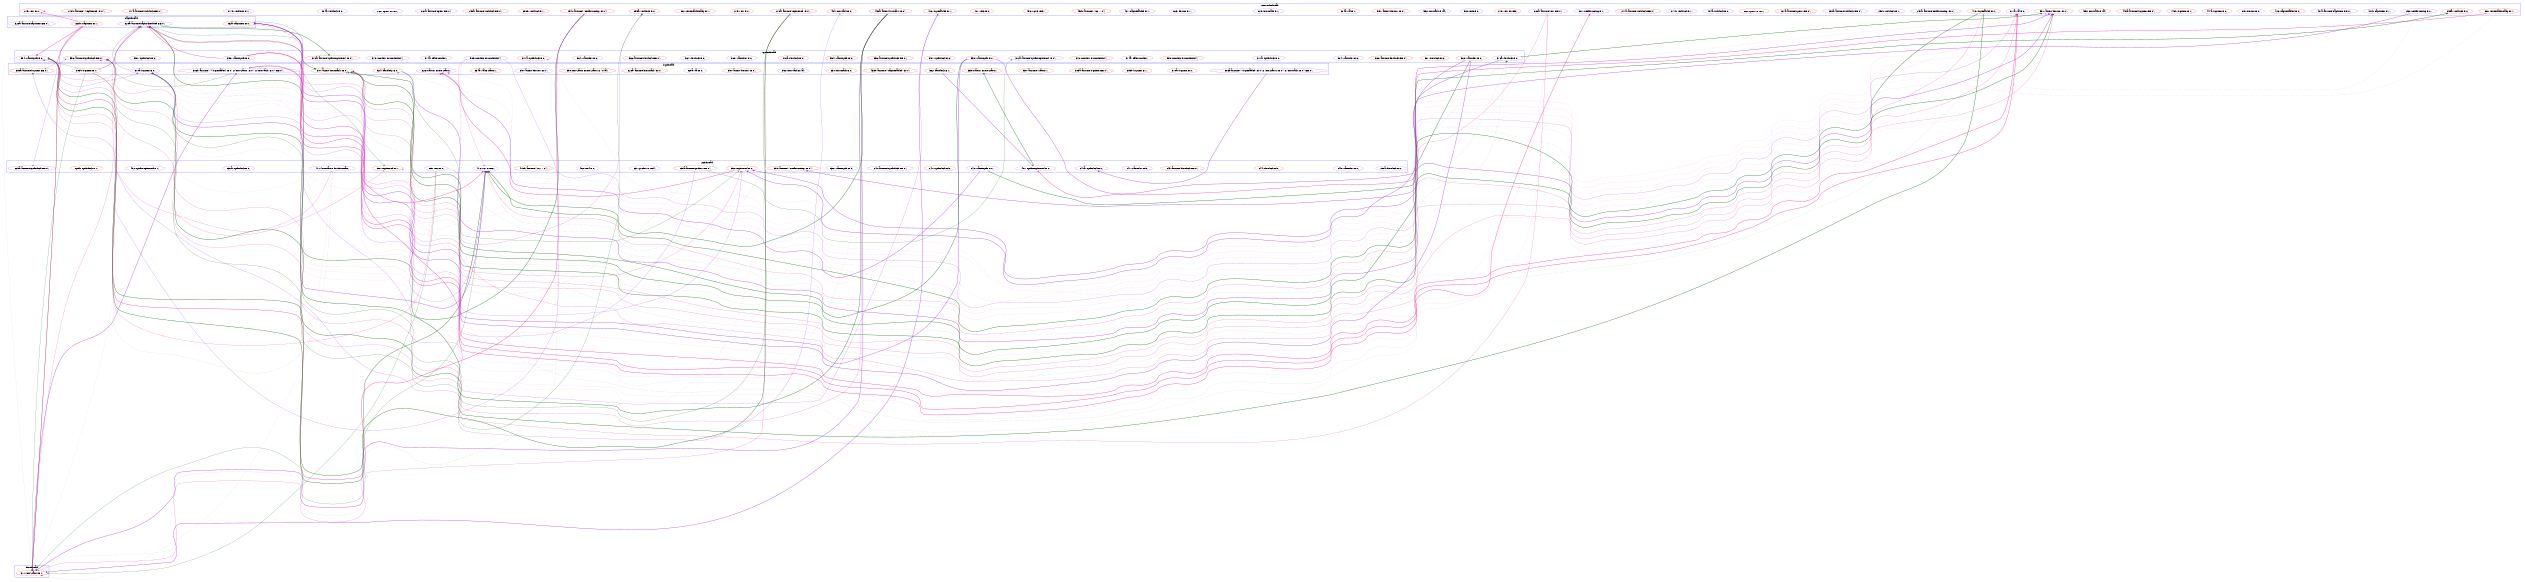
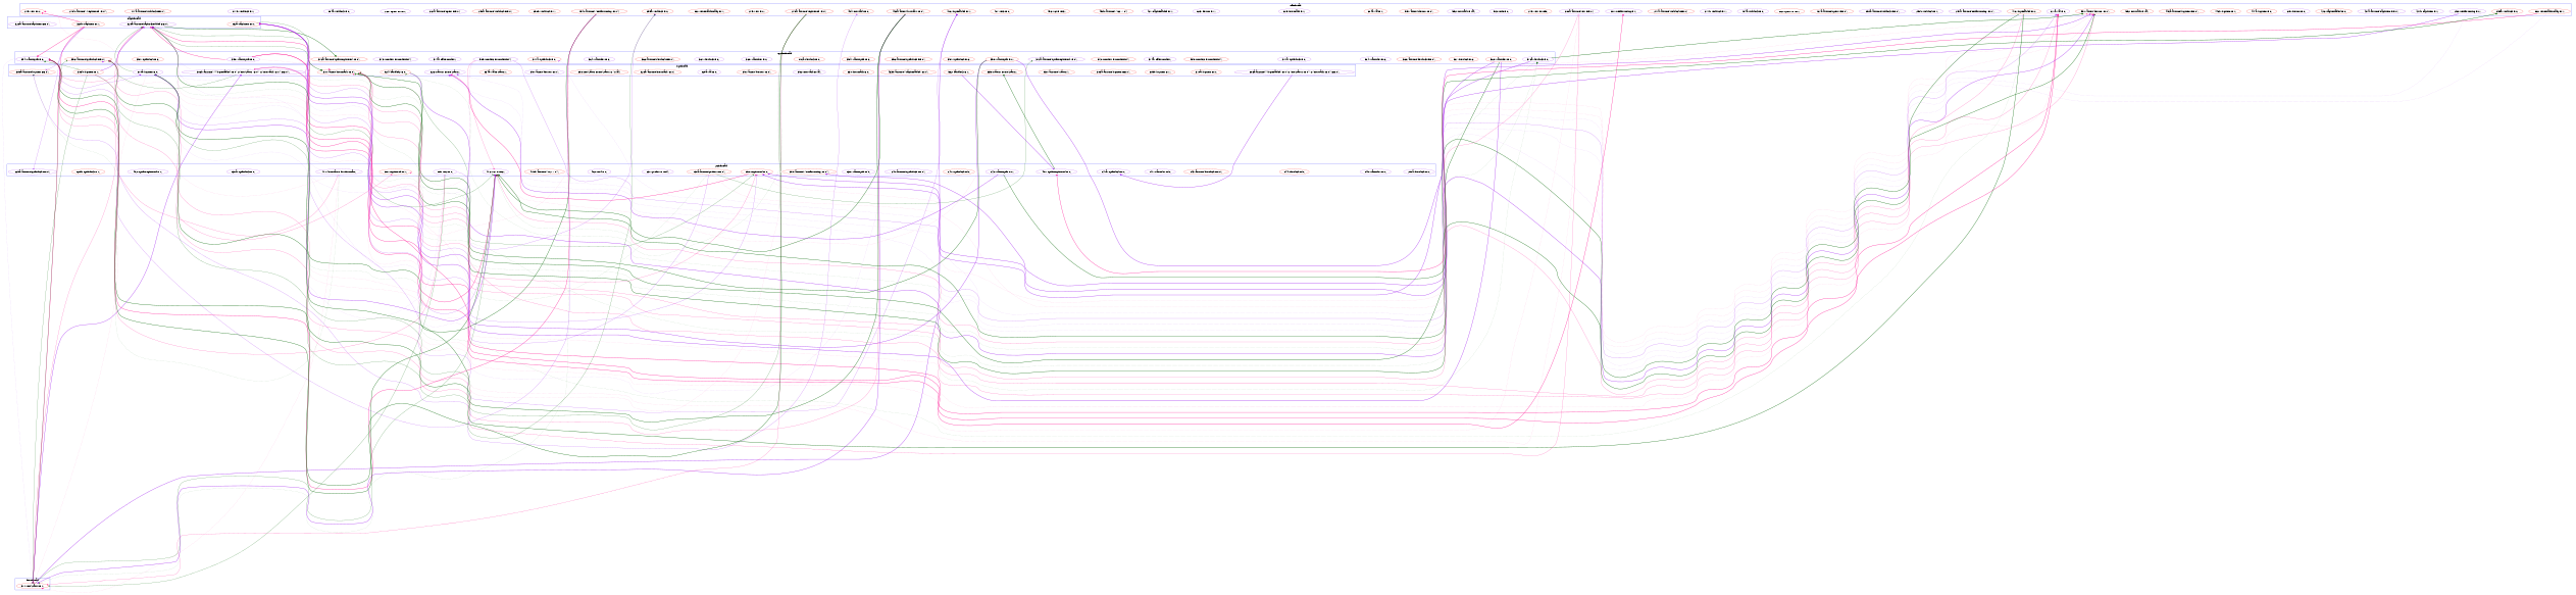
  digraph {
    rankdir=LR
    node [color=red]
    edge [color=white style=solid]
    n1 [label="328b: napi_sem = 1;"]
    n2 [color=purple label="329a: assume(napi_scheduled == 0);"]
    n3 [label="332a: napi_sem = 0;"]
    n4 [color=purple label="328a: assume(napi_sem == 0);"]
    n5 [label="317: IntrStatus = 1;"]
    n6 [color=purple label="354: want_sysfs = 6;"]
    n7 [label="366: assume(dev_lock == 0);"]
    n8 [label="367: dev_lock = 6;"]
    n9 [color=purple label="368: want_dev = 0;"]
    n10 [label="376a: dev_lock = 0;"]
    n11 [color=purple label="358: want_sysfs = 0;"]
    n12 [label="356: assume(sysfs_lock == 0);"]
    n13 [label="357: sysfs_lock = 6;"]
    n14 [label="358: want_sysfs = 0;"]
    n15 [color=purple label="364: want_dev = 6;"]
    n16 [color=purple label="376a: dev_lock = 0;"]
    n17 [label="368: want_dev = 0;"]
    n18 [label="372a: assume(sysfs_registered != 0);"]
    n19 [color=purple label="373: nondet1 = nondet_int();"]
    n20 [color=purple label="585: nondet2 = nondet_int();"]
    n21 [color=purple label="374a: off = nondet1;"]
    n22 [label="585: nondet2 = nondet_int();"]
    n23 [color=purple label="377a: sysfs_lock = 0;"]
    n24 [label="356: assume(sysfs_lock == 0);"]
    n25 [label="366: assume(dev_lock == 0);"]
    n26 [color=purple label="367: dev_lock = 6;"]
    n27 [label="354: want_sysfs = 6;"]
    n28 [label="377a: sysfs_lock = 0;"]
    n29 [label="373: nondet1 = nondet_int();"]
    n30 [color=purple label="374a: off = nondet1;"]
    n31 [color=purple label="372a: assume(sysfs_registered != 0);"]
    n32 [label="357: sysfs_lock = 6;"]
    n33 [color=purple label="364: want_dev = 6;"]
    n34 [label="433b: assume(!(napi_enabled != 0));"]
    n35 [label="532: handled2 = 1;"]
    n36 [label="307: assert(intr_mask != 0);"]
    n37 [color=purple label="310a: irq_sem = 0;"]
    n38 [color=purple label="306b: assume(!((((irq_enabled != 0) & (IntrStatus != 0)) & (IntrMask != 0)) == 0));"]
    n39 [label="524: handled2 = 0;"]
    n40 [label="310a: irq_sem = 0;"]
    n41 [color=purple label="306a: assume((((irq_enabled != 0) & (IntrStatus != 0)) & (IntrMask != 0)) == 0);"]
    n42 [label="305a: assume(irq_sem == 0);"]
    n43 [label="530: intr_mask = 0;"]
    n44 [label="598: IntrStatus = IntrStatus & (~val);"]
    n45 [label="528a: assume(intr_mask != 0);"]
    n46 [label="305b: irq_sem = 1;"]
    n47 [label="535: status1 = IntrStatus;"]
    n48 [label="537: assume(!status1);"]
    n49 [label="305a: assume(irq_sem == 0);"]
    n50 [label="534a: val = status1;"]
    n51 [color=purple label="597: assert(dev_on != 0);"]
    n52 [color=purple label="529a: val = 0;"]
    n53 [label="591: assert(dev_on != 0);"]
    n54 [color=purple label="526: status1 = IntrStatus;"]
    n55 [color=purple label="592: IntrMask = val;"]
    n56 [label="305b: irq_sem = 1;"]
    n57 [label="492a: assert(hw_start != 0);"]
    n58 [label="291b: assume(!(netif_running != 0));"]
    n59 [color=purple label="592: IntrMask = val;"]
    n60 [color=purple label="503: ret5 = 0;"]
    n61 [label="277a: assume(rtnl_lock == 0);"]
    n62 [color=purple label="277b: rtnl_lock = 1;"]
    n63 [label="416: irq_enabled = 0;"]
    n64 [label="604a: val = 1;"]
    n65 [label="591: assert(dev_on != 0);"]
    n66 [label="275: ret1 = 0;"]
    n67 [label="278b: assume(!(registered != 0));"]
    n68 [color=purple label="611a: val = 0;"]
    n69 [color=purple label="261a: assume(open1 == 0);"]
    n70 [label="290a: assume(rtnl_lock == 0);"]
    n71 [label="279: ret1 = ret5;"]
    n72 [color=purple label="280a: assume(ret1 == 0);"]
    n73 [color=purple label="603: dev_on = 1;"]
    n74 [color=purple label="605: intr_mask = 1;"]
    n75 [color=purple label="281: netif_running = 1;"]
    n76 [label="295a: rtnl_lock = 0;"]
    n77 [color=purple label="427b: napi_sem = 1;"]
    n78 [color=purple label="292: netif_running = 0;"]
    n79 [label="278a: assume(registered != 0);"]
    n80 [label="591: assert(dev_on != 0);"]
    n81 [label="406: irq_enabled = 1;"]
    n82 [label="290b: rtnl_lock = 1;"]
    n83 [label="295a: rtnl_lock = 0;"]
    n84 [color=purple label="277b: rtnl_lock = 1;"]
    n85 [color=purple label="284a: rtnl_lock = 0;"]
    n86 [label="494: IntrMask = 0;"]
    n87 [label="277a: assume(rtnl_lock == 0);"]
    n88 [label="446a: assume(irq_sem == 0);"]
    n89 [label="446b: irq_sem = 1;"]
    n90 [label="447a: irq_sem = 0;"]
    n91 [label="496: rc2 = ret3;"]
    n92 [label="498b: assume(!(rc2 < 0));"]
    n93 [color=purple label="284a: rtnl_lock = 0;"]
    n94 [label="260: open1 = ret1;"]
    n95 [label="407: ret3 = 0;"]
    n96 [color=purple label="260: open1 = ret1;"]
    n97 [color=purple label="615: dev_on = 0;"]
    n98 [label="426: napi_enabled = 0;"]
    n99 [label="560: reset_task_ready = 1;"]
    n100 [color=purple label="290b: rtnl_lock = 1;"]
    n101 [color=purple label="291a: assume(netif_running != 0);"]
    n102 [label="592: IntrMask = val;"]
    n103 [label="560: reset_task_ready = 1;"]
    n104 [label="275: ret1 = 0;"]
    n105 [color=purple label="427a: assume(napi_sem == 0);"]
    n106 [color=purple label="290a: assume(rtnl_lock == 0);"]
    n107 [color=purple label="421: napi_enabled = 1;"]
    n108 [label="261a: assume(open1 == 0);"]
    n109 [color=purple label="476: rc1 = ret2;"]
    n110 [label="388: registered = 1;"]
    n111 [color=purple label="389: ret2 = 0;"]
    n112 [color=purple label="629a: assume(sysfs_lock == 0);"]
    n113 [color=purple label="642: want_sysfs = 0;"]
    n114 [label="398: registered = 0;"]
    n115 [label="399: assume(!(netif_running != 0));"]
    n116 [color=purple label="477: hw_start = drv_hw_start;"]
    n117 [color=purple label="241: want_dev = 5;"]
    n118 [label="243: assume(dev_lock == 0);"]
    n119 [label="238a: assume(probe1 == 0);"]
    n120 [color=purple label="647a: sysfs_lock = 0;"]
    n121 [color=purple label="457: sysfs_registered = 0;"]
    n122 [color=purple label="638: want_sysfs = 5;"]
    n123 [color=purple label="640: assume(sysfs_lock == 8);"]
    n124 [color=purple label="452: sysfs_registered = 1;"]
    n125 [color=purple label="631a: sysfs_lock = 0;"]
    n126 [color=purple label="482: ret4 = 0;"]
    n127 [color=purple label="237: probe1 = ret4;"]
    n128 [label="244: dev_lock = 5;"]
    n129 [color=purple label="245: want_dev = 0;"]
    n130 [color=purple label="250a: dev_lock = 0;"]
    n131 [label="641: sysfs_lock = 5;"]
    n132 [label="629b: sysfs_lock = 1;"]
    n133 [label="479b: assume(!(rc1 < 0));"]
    subgraph cluster_1 {
      color=blue
      label=napi_thread
      n1
      n2
      n3
      n4
    }
    subgraph cluster_2 {
      color=blue
      label=dev_thread
      n5
    }
    subgraph cluster_3 {
      color=blue
      label=sysfs_thread
      n6
      n7
      n8
      n9
      n10
      n11
      n12
      n13
      n14
      n15
      n16
      n17
      n18
      n19
      n20
      n21
      n22
      n23
      n24
      n25
      n26
      n27
      n28
      n29
      n30
      n31
      n32
      n33
    }
    subgraph cluster_4 {
      color=blue
      label=irq_thread
      n34
      n35
      n36
      n37
      n38
      n39
      n40
      n41
      n42
      n43
      n44
      n45
      n46
      n47
      n48
      n49
      n50
      n51
      n52
      n53
      n54
      n55
      n56
    }
    subgraph cluster_5 {
      color=blue
-     label=network_thread
+     label=off_thread
      n57
      n58
      n59
      n60
      n61
      n62
      n63
      n64
      n65
      n66
      n67
      n68
      n69
      n70
      n71
      n72
      n73
      n74
      n75
      n76
      n77
      n78
      n79
      n80
      n81
      n82
      n83
      n84
      n85
      n86
      n87
      n88
      n89
      n90
      n91
      n92
      n93
      n94
      n95
      n96
      n97
      n98
      n99
      n100
      n101
      n102
      n103
      n104
      n105
      n106
      n107
      n108
    }
    subgraph cluster_6 {
      color=blue
      label=pci_thread
      n109
      n110
      n111
      n112
      n113
      n114
      n115
      n116
      n117
      n118
      n119
      n120
      n121
      n122
      n123
      n124
      n125
      n126
      n127
      n128
      n129
      n130
      n131
      n132
      n133
    }
    n1 -> n2
    n1 -> n5 [arrowhead=diamond color=deeppink constraint=false style=bold]
    n1 -> n6 [arrowhead=diamond color=deeppink constraint=false style=bold]
    n1 -> n42 [arrowhead=tee color=purple constraint=false]
    n1 -> n66 [arrowhead=tee color=deeppink constraint=false style=bold]
    n1 -> n112 [arrowhead=tee color=purple constraint=false]
    n2 -> n3
    n2 -> n18 [arrowhead=diamond color=darkgreen constraint=false style=bold]
    n2 -> n36 [arrowhead=tee color=darkgreen constraint=false]
    n2 -> n68 [arrowhead=diamond color=deeppink constraint=false style=bold]
-   n2 -> n110 [arrowhead=tee color=darkgreen constraint=false]
+   n2 -> n109 [arrowhead=tee color=darkgreen constraint=false]
    n3 -> n16 [arrowhead=tee color=darkgreen constraint=false style=dotted]
    n3 -> n36 [arrowhead=diamond color=darkgreen constraint=false]
    n3 -> n80 [arrowhead=tee color=deeppink constraint=false]
    n3 -> n114 [arrowhead=tee color=purple constraint=false]
    n4 -> n1
    n5 -> n2 [arrowhead=diamond color=deeppink constraint=false]
    n5 -> n12 [arrowhead=tee color=darkgreen constraint=false]
    n5 -> n38 [arrowhead=tee color=purple constraint=false style=bold]
-   n81 -> n5 [arrowhead=tee color=purple constraint=false style=bold]
+   n5 -> n81 [arrowhead=tee color=purple constraint=false style=bold]
    n5 -> n109 [arrowhead=tee color=darkgreen constraint=false]
    n6 -> n2 [arrowhead=tee color=deeppink constraint=false]
    n6 -> n5 [arrowhead=tee color=purple constraint=false style=dotted]
    n6 -> n12
    n6 -> n37 [arrowhead=diamond color=purple constraint=false]
    n6 -> n86 [arrowhead=tee color=purple constraint=false]
    n6 -> n109 [arrowhead=tee color=darkgreen constraint=false style=bold]
    n7 -> n8
    n8 -> n17
    n9 -> n10
    n10 -> n27
    n11 -> n2 [arrowhead=tee color=deeppink constraint=false style=bold]
    n11 -> n18
    n11 -> n36 [arrowhead=diamond color=deeppink constraint=false style=dotted]
    n11 -> n68 [arrowhead=diamond color=deeppink constraint=false style=bold]
    n11 -> n109 [arrowhead=diamond color=deeppink constraint=false style=bold]
    n12 -> n32
    n13 -> n14
    n14 -> n3 [arrowhead=tee color=purple constraint=false style=bold]
    n14 -> n31
    n14 -> n36 [arrowhead=tee color=darkgreen constraint=false style=bold]
    n14 -> n80 [arrowhead=tee color=purple constraint=false style=bold]
    n14 -> n109 [arrowhead=diamond color=deeppink constraint=false style=dotted]
    n15 -> n7
    n16 -> n39 [arrowhead=tee color=darkgreen constraint=false style=dotted]
    n16 -> n80 [arrowhead=diamond color=darkgreen constraint=false style=bold]
    n16 -> n114 [arrowhead=diamond color=purple constraint=false style=bold]
    n17 -> n3 [arrowhead=tee color=purple constraint=false style=bold]
    n17 -> n16
    n17 -> n36 [arrowhead=diamond color=darkgreen constraint=false style=bold]
    n17 -> n80 [arrowhead=tee color=deeppink constraint=false style=dotted]
    n17 -> n114 [arrowhead=diamond color=purple constraint=false style=bold]
    n18 -> n19
    n19 -> n21
    n20 -> n3 [arrowhead=tee color=purple constraint=false style=dotted]
    n20 -> n28
    n20 -> n36 [arrowhead=tee color=deeppink constraint=false style=dotted]
    n20 -> n68 [arrowhead=diamond color=purple constraint=false]
    n20 -> n109 [arrowhead=tee color=deeppink constraint=false]
    n21 -> n20
    n22 -> n23
    n23 -> n15
    n24 -> n13
    n25 -> n26
    n26 -> n9
    n27 -> n24
    n28 -> n33
    n29 -> n30
    n30 -> n22
    n31 -> n29
    n32 -> n11
    n33 -> n25
    n34 -> n35
    n35 -> n47
    n35 -> n121 [arrowhead=tee color=purple constraint=false style=bold]
    n36 -> n16 [arrowhead=diamond color=darkgreen constraint=false style=dotted]
    n36 -> n39
    n36 -> n80 [arrowhead=tee color=darkgreen constraint=false style=bold]
    n36 -> n114 [arrowhead=tee color=deeppink constraint=false]
    n37 -> n2 [arrowhead=diamond color=darkgreen constraint=false]
    n37 -> n5 [arrowhead=tee color=deeppink constraint=false style=dotted]
    n37 -> n12 [arrowhead=diamond color=purple constraint=false style=dotted]
    n37 -> n38
    n37 -> n81 [arrowhead=diamond color=purple constraint=false]
    n37 -> n109 [arrowhead=diamond color=purple constraint=false style=bold]
    n38 -> n2 [arrowhead=diamond color=purple constraint=false style=dotted]
    n38 -> n12 [arrowhead=tee color=darkgreen constraint=false]
    n38 -> n36
    n38 -> n75 [arrowhead=diamond color=deeppink constraint=false style=bold]
    n38 -> n109 [arrowhead=tee color=purple constraint=false]
    n39 -> n54
    n39 -> n80 [arrowhead=diamond color=purple constraint=false style=bold]
    n39 -> n114 [arrowhead=tee color=darkgreen constraint=false]
    n40 -> n41
    n41 -> n120 [arrowhead=diamond color=purple constraint=false style=bold]
    n42 -> n46
    n43 -> n34
    n44 -> n45
    n45 -> n52
    n46 -> n2 [arrowhead=tee color=purple constraint=false style=bold]
    n46 -> n5 [arrowhead=tee color=darkgreen constraint=false]
    n46 -> n6 [arrowhead=diamond color=darkgreen constraint=false]
    n46 -> n37
    n46 -> n83 [arrowhead=diamond color=darkgreen constraint=false]
    n46 -> n110 [arrowhead=tee color=deeppink constraint=false]
    n47 -> n48
    n48 -> n49
    n49 -> n56
    n50 -> n51
    n51 -> n44
    n52 -> n53
    n53 -> n55
    n54 -> n50
    n55 -> n43
    n56 -> n40
    n57 -> n2 [arrowhead=diamond color=purple constraint=false style=dotted]
    n57 -> n5 [arrowhead=diamond color=purple constraint=false style=bold]
    n57 -> n12 [arrowhead=tee color=deeppink constraint=false]
    n57 -> n37 [arrowhead=diamond color=darkgreen constraint=false style=bold]
    n57 -> n81
    n57 -> n109 [arrowhead=tee color=darkgreen constraint=false style=bold]
    n58 -> n2 [arrowhead=tee color=darkgreen constraint=false style=bold]
    n58 -> n5 [arrowhead=tee color=darkgreen constraint=false style=dotted]
    n58 -> n6 [arrowhead=tee color=deeppink constraint=false style=bold]
    n58 -> n42 [arrowhead=tee color=purple constraint=false]
    n58 -> n83
    n58 -> n110 [arrowhead=tee color=deeppink constraint=false style=dotted]
    n59 -> n60
    n60 -> n71
    n61 -> n62
    n62 -> n93
    n63 -> n2 [arrowhead=tee color=darkgreen constraint=false style=dotted]
    n63 -> n12 [arrowhead=diamond color=darkgreen constraint=false style=bold]
    n63 -> n36 [arrowhead=tee color=deeppink constraint=false]
    n63 -> n68
    n63 -> n109 [arrowhead=diamond color=darkgreen constraint=false style=bold]
    n64 -> n65
    n65 -> n59
    n66 -> n67
    n67 -> n87
    n68 -> n3 [arrowhead=diamond color=deeppink constraint=false style=dotted]
    n68 -> n28 [arrowhead=tee color=purple constraint=false style=dotted]
    n68 -> n36 [arrowhead=tee color=deeppink constraint=false]
    n68 -> n80
    n69 -> n70
    n70 -> n82
    n71 -> n72
    n72 -> n2 [arrowhead=diamond color=deeppink constraint=false style=dotted]
    n72 -> n12 [arrowhead=diamond color=deeppink constraint=false]
    n72 -> n38 [arrowhead=tee color=deeppink constraint=false style=dotted]
    n72 -> n75
    n72 -> n109 [arrowhead=diamond color=deeppink constraint=false]
    n73 -> n74
    n74 -> n64
    n75 -> n61
    n76 -> n99
    n77 -> n78
    n78 -> n54 [arrowhead=diamond color=purple constraint=false style=dotted]
    n78 -> n76
    n78 -> n115 [arrowhead=diamond color=purple constraint=false style=bold]
    n79 -> n2 [arrowhead=tee color=deeppink constraint=false style=dotted]
    n79 -> n5 [arrowhead=tee color=deeppink constraint=false]
    n79 -> n6 [arrowhead=tee color=darkgreen constraint=false style=bold]
    n79 -> n37 [arrowhead=tee color=darkgreen constraint=false]
    n79 -> n86
    n79 -> n109 [arrowhead=diamond color=darkgreen constraint=false style=dotted]
    n80 -> n102
    n81 -> n95
    n82 -> n58
    n83 -> n103
    n84 -> n85
    n85 -> n96
    n86 -> n57
    n87 -> n84
    n88 -> n89
    n89 -> n90
    n90 -> n97
    n91 -> n92
    n92 -> n107
    n93 -> n94
    n94 -> n108
    n95 -> n91
    n96 -> n69
    n97 -> n98
    n98 -> n105
    n99 -> n54 [arrowhead=diamond color=purple constraint=false style=dotted]
    n99 -> n121 [arrowhead=tee color=deeppink constraint=false style=bold]
    n100 -> n101
    n101 -> n63
    n102 -> n88
    n103 -> n104
    n104 -> n79
    n105 -> n77
    n106 -> n100
    n107 -> n73
    n108 -> n106
    n109 -> n133
    n110 -> n111
    n111 -> n2 [arrowhead=diamond color=purple constraint=false style=dotted]
    n111 -> n5 [arrowhead=tee color=darkgreen constraint=false]
    n111 -> n6 [arrowhead=diamond color=deeppink constraint=false]
    n111 -> n37 [arrowhead=diamond color=purple constraint=false style=dotted]
    n111 -> n83 [arrowhead=tee color=purple constraint=false]
    n111 -> n109
    n112 -> n132
    n113 -> n54 [arrowhead=tee color=purple constraint=false style=bold]
    n113 -> n76 [arrowhead=diamond color=darkgreen constraint=false style=bold]
    n113 -> n121
    n114 -> n54 [arrowhead=tee color=deeppink constraint=false style=bold]
    n114 -> n80 [arrowhead=tee color=deeppink constraint=false style=dotted]
    n114 -> n115
    n115 -> n122
    n116 -> n2 [arrowhead=tee color=purple constraint=false style=dotted]
    n116 -> n5 [arrowhead=diamond color=deeppink constraint=false style=dotted]
    n116 -> n6 [arrowhead=tee color=deeppink constraint=false]
    n116 -> n42 [arrowhead=tee color=darkgreen constraint=false style=dotted]
    n116 -> n66 [arrowhead=diamond color=deeppink constraint=false style=dotted]
    n116 -> n110
    n117 -> n118
    n118 -> n128
    n119 -> n3 [arrowhead=tee color=purple constraint=false]
    n119 -> n31 [arrowhead=tee color=darkgreen constraint=false]
    n119 -> n36 [arrowhead=tee color=darkgreen constraint=false style=dotted]
    n119 -> n80 [arrowhead=tee color=deeppink constraint=false style=dotted]
    n119 -> n114
    n120 -> n117
    n121 -> n47 [arrowhead=tee color=darkgreen constraint=false style=bold]
    n121 -> n120
    n122 -> n123
    n123 -> n131
    n124 -> n125
    n125 -> n116
    n126 -> n127
    n127 -> n119
    n128 -> n129
    n129 -> n130
    n131 -> n113
    n132 -> n124
    n133 -> n126
  }
